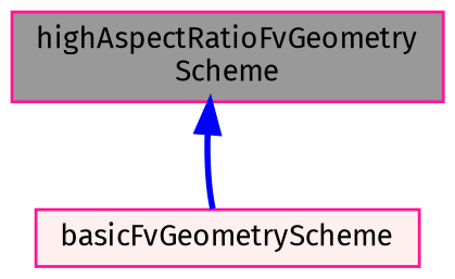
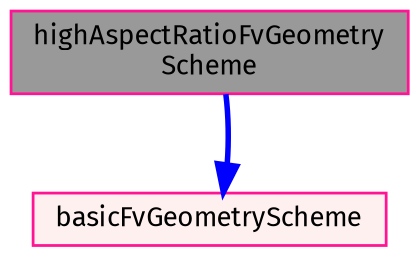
  digraph {
    fontname="Fira Sans"
    node [color=deeppink fontname="Fira Sans" fontsize=10 shape=box style=filled]
    n1 [fillcolor=grey60 fontcolor=black height=0.2 label="highAspectRatioFvGeometry\lScheme" width=0.4]
    n2 [fillcolor="#FFF0F0" height=0.2 label=basicFvGeometryScheme width=0.4]
-   n1 -> n2 [color=blue dir=back fontname="Fira Sans" fontsize=10 labelfontname=Helvetica labelfontsize=10 style=bold]
+   n2 -> n1 [color=blue dir=back fontname="Fira Sans" fontsize=10 labelfontname=Helvetica labelfontsize=10 style=bold]
  }
